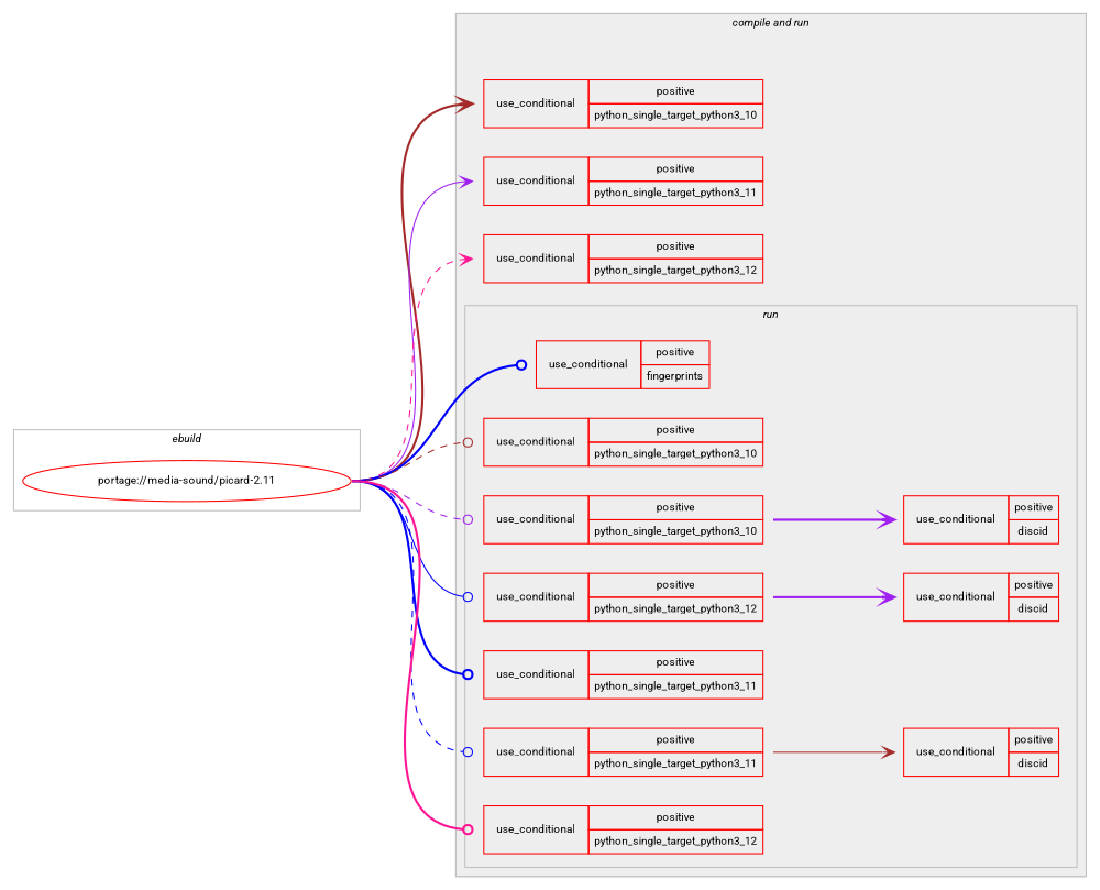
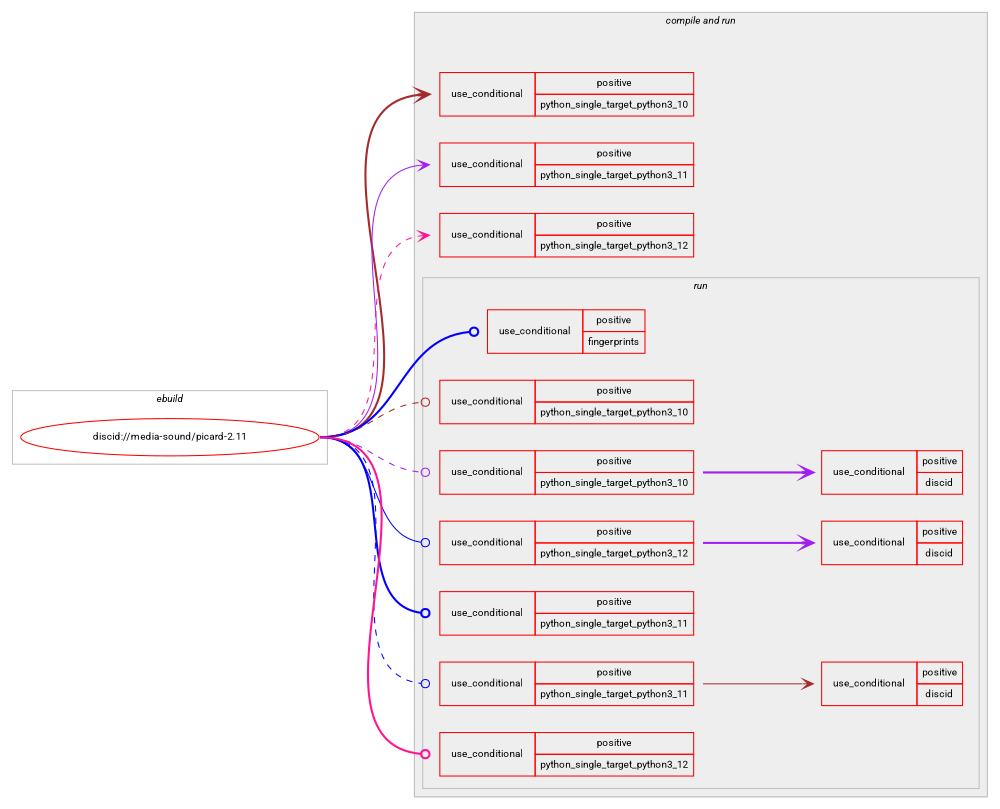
  digraph {
    compound=true
    concentrate=true
    fontname=Roboto
    fontsize=10
    newrank=true
    rankdir=LR
    ranksep=1.5
    node [color=red fontname=Roboto fontsize=10 shape=none]
    edge [arrowhead=odot headport=w style=bold tailport=e weight=20 color=purple fontname=Roboto]
-   n1 [label="portage://media-sound/picard-2.11" width=4 shape=""]
+   n1 [label="discid://media-sound/picard-2.11" width=4 shape=""]
    n2 [label=<<TABLE BORDER="0" CELLBORDER="1" CELLSPACING="0" CELLPADDING="4"><TR><TD ROWSPAN="3" CELLPADDING="10">use_conditional</TD></TR><TR><TD>positive</TD></TR><TR><TD>python_single_target_python3_10</TD></TR></TABLE>>]
    n3 [label=<<TABLE BORDER="0" CELLBORDER="1" CELLSPACING="0" CELLPADDING="4"><TR><TD ROWSPAN="3" CELLPADDING="10">use_conditional</TD></TR><TR><TD>positive</TD></TR><TR><TD>python_single_target_python3_11</TD></TR></TABLE>>]
    n4 [label=<<TABLE BORDER="0" CELLBORDER="1" CELLSPACING="0" CELLPADDING="4"><TR><TD ROWSPAN="3" CELLPADDING="10">use_conditional</TD></TR><TR><TD>positive</TD></TR><TR><TD>python_single_target_python3_12</TD></TR></TABLE>>]
    n5 [label=<<TABLE BORDER="0" CELLBORDER="1" CELLSPACING="0" CELLPADDING="4"><TR><TD ROWSPAN="3" CELLPADDING="10">use_conditional</TD></TR><TR><TD>positive</TD></TR><TR><TD>fingerprints</TD></TR></TABLE>>]
    n6 [label=<<TABLE BORDER="0" CELLBORDER="1" CELLSPACING="0" CELLPADDING="4"><TR><TD ROWSPAN="3" CELLPADDING="10">use_conditional</TD></TR><TR><TD>positive</TD></TR><TR><TD>python_single_target_python3_10</TD></TR></TABLE>>]
    n7 [label=<<TABLE BORDER="0" CELLBORDER="1" CELLSPACING="0" CELLPADDING="4"><TR><TD ROWSPAN="3" CELLPADDING="10">use_conditional</TD></TR><TR><TD>positive</TD></TR><TR><TD>discid</TD></TR></TABLE>>]
    n8 [label=<<TABLE BORDER="0" CELLBORDER="1" CELLSPACING="0" CELLPADDING="4"><TR><TD ROWSPAN="3" CELLPADDING="10">use_conditional</TD></TR><TR><TD>positive</TD></TR><TR><TD>python_single_target_python3_10</TD></TR></TABLE>>]
    n9 [label=<<TABLE BORDER="0" CELLBORDER="1" CELLSPACING="0" CELLPADDING="4"><TR><TD ROWSPAN="3" CELLPADDING="10">use_conditional</TD></TR><TR><TD>positive</TD></TR><TR><TD>discid</TD></TR></TABLE>>]
    n10 [label=<<TABLE BORDER="0" CELLBORDER="1" CELLSPACING="0" CELLPADDING="4"><TR><TD ROWSPAN="3" CELLPADDING="10">use_conditional</TD></TR><TR><TD>positive</TD></TR><TR><TD>python_single_target_python3_12</TD></TR></TABLE>>]
    n11 [label=<<TABLE BORDER="0" CELLBORDER="1" CELLSPACING="0" CELLPADDING="4"><TR><TD ROWSPAN="3" CELLPADDING="10">use_conditional</TD></TR><TR><TD>positive</TD></TR><TR><TD>python_single_target_python3_11</TD></TR></TABLE>>]
    n12 [label=<<TABLE BORDER="0" CELLBORDER="1" CELLSPACING="0" CELLPADDING="4"><TR><TD ROWSPAN="3" CELLPADDING="10">use_conditional</TD></TR><TR><TD>positive</TD></TR><TR><TD>discid</TD></TR></TABLE>>]
    n13 [label=<<TABLE BORDER="0" CELLBORDER="1" CELLSPACING="0" CELLPADDING="4"><TR><TD ROWSPAN="3" CELLPADDING="10">use_conditional</TD></TR><TR><TD>positive</TD></TR><TR><TD>python_single_target_python3_11</TD></TR></TABLE>>]
    n14 [label=<<TABLE BORDER="0" CELLBORDER="1" CELLSPACING="0" CELLPADDING="4"><TR><TD ROWSPAN="3" CELLPADDING="10">use_conditional</TD></TR><TR><TD>positive</TD></TR><TR><TD>python_single_target_python3_12</TD></TR></TABLE>>]
    subgraph cluster_1 {
      color=gray
      label=<<i>ebuild</i>>
      rank=same
      n1
    }
    subgraph cluster_2 {
      color=gray
      label=<<i>dependencies</i>>
      subgraph cluster_3 {
        color=gray
        fillcolor="#eeeeee"
        label=<<i>compile</i>>
        style=filled
        subgraph sub_4 {
          color=gray
          fillcolor="#eeeeee"
          label=<<i>compile</i>>
          style=filled
          n2
        }
        subgraph sub_5 {
          color=gray
          fillcolor="#eeeeee"
          label=<<i>compile</i>>
          style=filled
          n3
        }
        subgraph sub_6 {
          color=gray
          fillcolor="#eeeeee"
          label=<<i>compile</i>>
          style=filled
          n4
        }
      }
      subgraph cluster_7 {
        color=gray
        fillcolor="#eeeeee"
        label=<<i>compile and run</i>>
        style=filled
      }
      subgraph cluster_8 {
        color=gray
        fillcolor="#eeeeee"
        label=<<i>run</i>>
        style=filled
        subgraph sub_9 {
          color=gray
          fillcolor="#eeeeee"
          label=<<i>run</i>>
          style=filled
          n5
        }
        subgraph sub_10 {
          color=gray
          fillcolor="#eeeeee"
          label=<<i>run</i>>
          style=filled
          n6
        }
        subgraph sub_11 {
          color=gray
          fillcolor="#eeeeee"
          label=<<i>run</i>>
          style=filled
          n8
          subgraph sub_12 {
            color=gray
            fillcolor="#eeeeee"
            label=<<i>run</i>>
            style=filled
            n7
          }
        }
        subgraph sub_13 {
          color=gray
          fillcolor="#eeeeee"
          label=<<i>run</i>>
          style=filled
          n10
          subgraph sub_14 {
            color=gray
            fillcolor="#eeeeee"
            label=<<i>run</i>>
            style=filled
            n9
          }
        }
        subgraph sub_15 {
          color=gray
          fillcolor="#eeeeee"
          label=<<i>run</i>>
          style=filled
          n11
        }
        subgraph sub_16 {
          color=gray
          fillcolor="#eeeeee"
          label=<<i>run</i>>
          style=filled
          n13
          subgraph sub_17 {
            color=gray
            fillcolor="#eeeeee"
            label=<<i>run</i>>
            style=filled
            n12
          }
        }
        subgraph sub_18 {
          color=gray
          fillcolor="#eeeeee"
          label=<<i>run</i>>
          style=filled
          n14
        }
      }
    }
    subgraph cluster_19 {
      color=gray
      label=<<i>candidates</i>>
      rank=same
    }
    n1 -> n2 [arrowhead=vee color=brown]
    n1 -> n3 [arrowhead=vee style=solid]
    n1 -> n4 [arrowhead=vee style=dashed color=deeppink]
    n1 -> n5 [color=blue]
    n1 -> n6 [style=dashed color=brown]
    n1 -> n8 [style=dashed]
    n1 -> n10 [style=solid color=blue]
    n1 -> n11 [color=blue]
    n1 -> n13 [style=dashed color=blue]
    n1 -> n14 [color=deeppink]
    n8 -> n7 [arrowhead=vee]
    n10 -> n9 [arrowhead=vee]
    n13 -> n12 [arrowhead=vee style=solid color=brown]
  }
